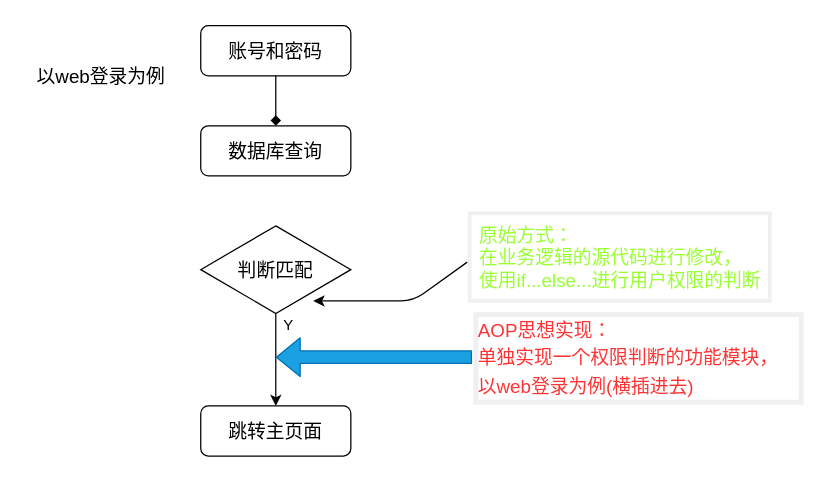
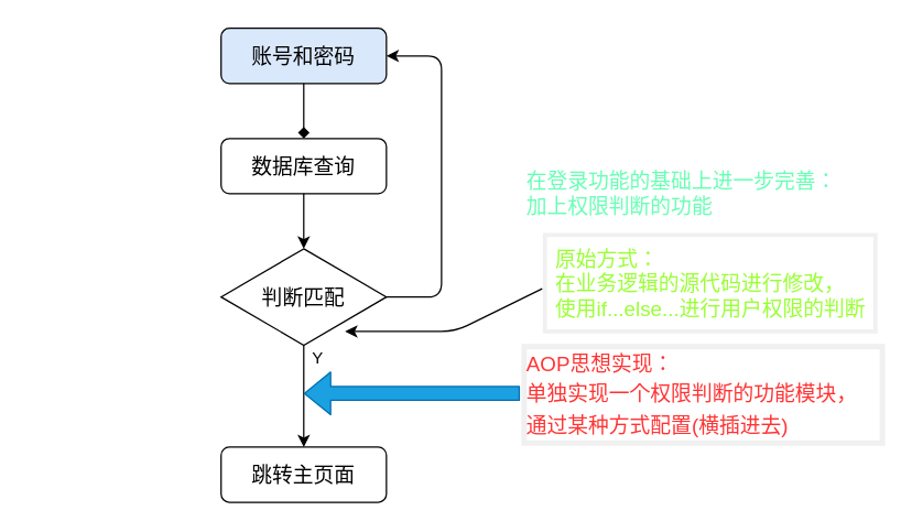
  <mxCell id="0" />
  <mxCell id="1" parent="0" />
- <mxCell id="2" value="&lt;font style=&quot;font-size: 15px&quot;&gt;账号和密码&lt;/font&gt;" style="rounded=1;whiteSpace=wrap;html=1;" vertex="1" parent="1"><mxGeometry x="160" y="20" width="120" height="40" as="geometry" /></mxCell>
- <mxCell id="3" value="&lt;font style=&quot;font-size: 15px&quot;&gt;以web登录为例&lt;/font&gt;" style="text;html=1;align=center;verticalAlign=middle;resizable=0;points=[];autosize=1;strokeColor=none;" vertex="1" parent="1"><mxGeometry x="20" y="50" width="120" height="20" as="geometry" /></mxCell>
+ <mxCell id="2" value="&lt;font style=&quot;font-size: 15px&quot;&gt;账号和密码&lt;/font&gt;" style="rounded=1;whiteSpace=wrap;html=1;fillColor=#dae8fc;" vertex="1" parent="1"><mxGeometry x="160" y="20" width="120" height="40" as="geometry" /></mxCell>
  <mxCell id="4" value="&lt;font style=&quot;font-size: 15px&quot;&gt;数据库查询&lt;/font&gt;" style="rounded=1;whiteSpace=wrap;html=1;" vertex="1" parent="1"><mxGeometry x="160" y="100" width="120" height="40" as="geometry" /></mxCell>
  <mxCell id="5" value="&lt;font style=&quot;font-size: 15px&quot;&gt;判断匹配&lt;/font&gt;" style="rhombus;whiteSpace=wrap;html=1;" vertex="1" parent="1"><mxGeometry x="160" y="180" width="120" height="70" as="geometry" /></mxCell>
  <mxCell id="6" value="&lt;font style=&quot;font-size: 15px&quot;&gt;跳转主页面&lt;/font&gt;" style="rounded=1;whiteSpace=wrap;html=1;" vertex="1" parent="1"><mxGeometry x="160" y="324" width="120" height="40" as="geometry" /></mxCell>
  <mxCell id="7" value="" style="endArrow=diamond;html=1;entryX=0.5;entryY=0;entryDx=0;entryDy=0;exitX=0.5;exitY=1;exitDx=0;exitDy=0;" edge="1" parent="1" source="2" target="4"><mxGeometry width="50" height="50" relative="1" as="geometry"><mxPoint x="343.5" y="120" as="sourcePoint" /><mxPoint x="393.5" y="70" as="targetPoint" /></mxGeometry></mxCell>
+ <mxCell id="8" value="" style="endArrow=classic;html=1;entryX=0.5;entryY=0;entryDx=0;entryDy=0;exitX=0.5;exitY=1;exitDx=0;exitDy=0;" edge="1" parent="1" source="4" target="5"><mxGeometry width="50" height="50" relative="1" as="geometry"><mxPoint x="230" y="70" as="sourcePoint" /><mxPoint x="230" y="110" as="targetPoint" /></mxGeometry></mxCell>
  <mxCell id="9" value="" style="endArrow=classic;html=1;entryX=0.5;entryY=0;entryDx=0;entryDy=0;" edge="1" parent="1" target="6"><mxGeometry width="50" height="50" relative="1" as="geometry"><mxPoint x="220" y="250" as="sourcePoint" /><mxPoint x="240" y="120" as="targetPoint" /></mxGeometry></mxCell>
+ <mxCell id="10" value="" style="endArrow=classic;html=1;exitX=1;exitY=0.5;exitDx=0;exitDy=0;entryX=1;entryY=0.5;entryDx=0;entryDy=0;" edge="1" parent="1" source="5" target="2"><mxGeometry width="50" height="50" relative="1" as="geometry"><mxPoint x="360" y="220" as="sourcePoint" /><mxPoint x="410" y="170" as="targetPoint" /><Array as="points"><mxPoint x="320" y="215" /><mxPoint x="320" y="130" /><mxPoint x="320" y="40" /></Array></mxGeometry></mxCell>
  <mxCell id="11" value="Y" style="text;html=1;align=center;verticalAlign=middle;resizable=0;points=[];autosize=1;strokeColor=none;" vertex="1" parent="1"><mxGeometry x="220" y="250" width="20" height="20" as="geometry" /></mxCell>
- <mxCell id="13" value="&lt;p style=&quot;line-height: 110%&quot;&gt;&lt;/p&gt;&lt;div style=&quot;text-align: left ; font-size: 15px&quot;&gt;&lt;span&gt;&lt;font style=&quot;font-size: 15px&quot; color=&quot;#99ff33&quot;&gt;原始方式：&lt;/font&gt;&lt;/span&gt;&lt;/div&gt;&lt;div style=&quot;text-align: left ; font-size: 15px&quot;&gt;&lt;span&gt;&lt;font style=&quot;font-size: 15px&quot; color=&quot;#99ff33&quot;&gt;在业务逻辑的源代码进行修改，&lt;/font&gt;&lt;/span&gt;&lt;/div&gt;&lt;div style=&quot;text-align: left ; font-size: 15px&quot;&gt;&lt;span&gt;&lt;font style=&quot;font-size: 15px&quot; color=&quot;#99ff33&quot;&gt;使用if...else...进行用户权限的判断&lt;/font&gt;&lt;/span&gt;&lt;/div&gt;&lt;p&gt;&lt;/p&gt;" style="text;html=1;align=center;verticalAlign=middle;resizable=0;points=[];autosize=1;strokeWidth=3;strokeColor=#f0f0f0;" vertex="1" parent="1"><mxGeometry x="375" y="170" width="240" height="70" as="geometry" /></mxCell>
- <mxCell id="14" value="&lt;font style=&quot;font-size: 15px ; line-height: 150%&quot; color=&quot;#ff3333&quot;&gt;AOP思想实现：&lt;br&gt;单独实现一个权限判断的功能模块，&lt;br&gt;以web登录为例(横插进去)&lt;br&gt;&lt;/font&gt;" style="text;html=1;align=left;verticalAlign=middle;resizable=0;points=[];autosize=1;strokeColor=#f0f0f0;strokeWidth=4;perimeterSpacing=14;" vertex="1" parent="1"><mxGeometry x="380" y="251" width="260" height="70" as="geometry" /></mxCell>
+ <mxCell id="12" value="&lt;font style=&quot;font-size: 15px&quot; color=&quot;#66ffb3&quot;&gt;在登录功能的基础上进一步完善：&lt;br&gt;加上权限判断的功能&lt;/font&gt;" style="text;html=1;align=left;verticalAlign=middle;resizable=0;points=[];autosize=1;strokeColor=none;" vertex="1" parent="1"><mxGeometry x="380" y="120" width="240" height="40" as="geometry" /></mxCell>
+ <mxCell id="13" value="&lt;p style=&quot;line-height: 110%&quot;&gt;&lt;/p&gt;&lt;div style=&quot;text-align: left ; font-size: 15px&quot;&gt;&lt;span&gt;&lt;font style=&quot;font-size: 15px&quot; color=&quot;#99ff33&quot;&gt;原始方式：&lt;/font&gt;&lt;/span&gt;&lt;/div&gt;&lt;div style=&quot;text-align: left ; font-size: 15px&quot;&gt;&lt;span&gt;&lt;font style=&quot;font-size: 15px&quot; color=&quot;#99ff33&quot;&gt;在业务逻辑的源代码进行修改，&lt;/font&gt;&lt;/span&gt;&lt;/div&gt;&lt;div style=&quot;text-align: left ; font-size: 15px&quot;&gt;&lt;span&gt;&lt;font style=&quot;font-size: 15px&quot; color=&quot;#99ff33&quot;&gt;使用if...else...进行用户权限的判断&lt;/font&gt;&lt;/span&gt;&lt;/div&gt;&lt;p&gt;&lt;/p&gt;" style="text;html=1;align=center;verticalAlign=middle;resizable=0;points=[];autosize=1;strokeWidth=3;strokeColor=#f0f0f0;" vertex="1" parent="1"><mxGeometry x="395" y="170" width="240" height="70" as="geometry" /></mxCell>
+ <mxCell id="14" value="&lt;font style=&quot;font-size: 15px ; line-height: 150%&quot; color=&quot;#ff3333&quot;&gt;AOP思想实现：&lt;br&gt;单独实现一个权限判断的功能模块，&lt;br&gt;通过某种方式配置(横插进去)&lt;br&gt;&lt;/font&gt;" style="text;html=1;align=left;verticalAlign=middle;resizable=0;points=[];autosize=1;strokeColor=#f0f0f0;strokeWidth=4;perimeterSpacing=14;" vertex="1" parent="1"><mxGeometry x="380" y="251" width="260" height="70" as="geometry" /></mxCell>
  <mxCell id="15" value="" style="shape=flexArrow;endArrow=classic;html=1;exitX=0.038;exitY=0.526;exitDx=0;exitDy=0;exitPerimeter=0;fillColor=#1ba1e2;strokeColor=#006EAF;" edge="1" parent="1"><mxGeometry width="50" height="50" relative="1" as="geometry"><mxPoint x="376.944" y="285.028" as="sourcePoint" /><mxPoint x="220" y="285" as="targetPoint" /></mxGeometry></mxCell>
  <mxCell id="16" value="" style="endArrow=classic;html=1;exitX=-0.008;exitY=0.557;exitDx=0;exitDy=0;exitPerimeter=0;" edge="1" parent="1" source="13"><mxGeometry width="50" height="50" relative="1" as="geometry"><mxPoint x="360" y="240" as="sourcePoint" /><mxPoint x="250" y="240" as="targetPoint" /><Array as="points"><mxPoint x="330" y="240" /></Array></mxGeometry></mxCell>
